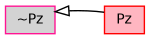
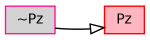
  digraph {
    rankdir=LR
    node [fontname=Helvetica fontsize=10 shape=record style=filled]
    n1 [color=deeppink fillcolor=lightgrey fontcolor=black height=0.2 label="~Pz" width=0.4]
    n2 [color=red height=0.2 label=Pz width=0.4 fillcolor=lightpink]
-   n2 -> n1 [color=black fontname=Helvetica fontsize=10 labelfontname=Helvetica labelfontsize=10 style=solid arrowhead=onormal]
+   n1 -> n2 [color=black fontname=Helvetica fontsize=10 labelfontname=Helvetica labelfontsize=10 style=solid arrowhead=onormal]
  }
